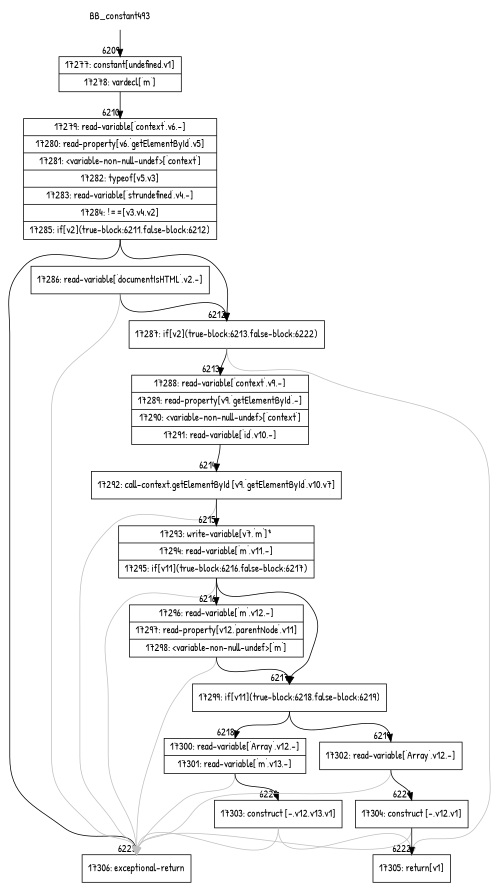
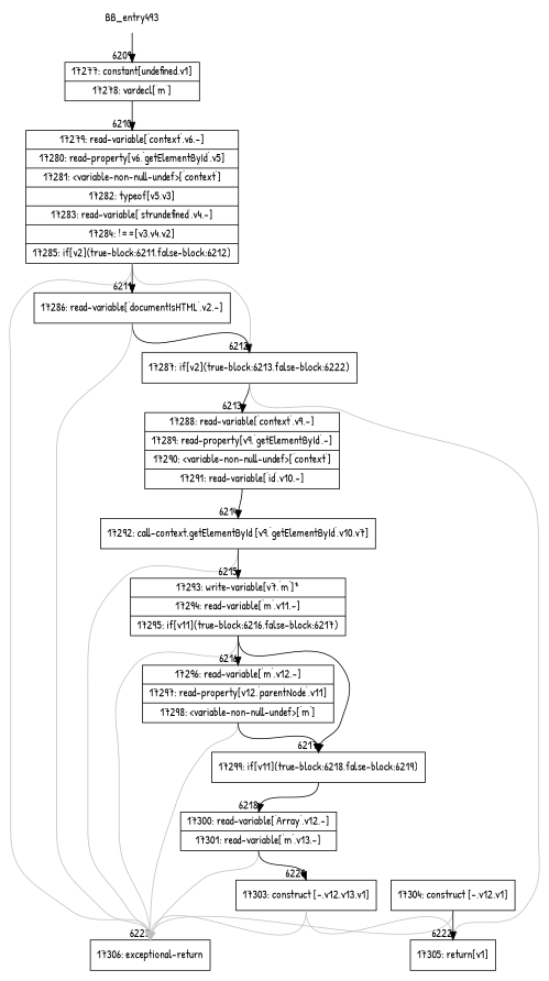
  digraph {
    fontname="Patrick Hand"
    rankdir=TD
    node [fontname="Patrick Hand" shape=record]
    edge [fontname="Patrick Hand" headport=n tailport=s]
-   BB_entry493 [shape=none label=BB_constant493]
+   BB_entry493 [shape=none]
    n2 [label="{17277: constant[undefined,v1]|17278: vardecl['m']}"]
    n3 [label="{17279: read-variable['context',v6,-]|17280: read-property[v6,'getElementById',v5]|17281: \<variable-non-null-undef\>['context']|17282: typeof[v5,v3]|17283: read-variable['strundefined',v4,-]|17284: !==[v3,v4,v2]|17285: if[v2](true-block:6211,false-block:6212)}"]
    n4 [label="{17287: if[v2](true-block:6213,false-block:6222)}"]
    n5 [label="{17286: read-variable['documentIsHTML',v2,-]}"]
    n6 [label="{17306: exceptional-return}"]
    n7 [label="{17288: read-variable['context',v9,-]|17289: read-property[v9,'getElementById',-]|17290: \<variable-non-null-undef\>['context']|17291: read-variable['id',v10,-]}"]
    n8 [label="{17305: return[v1]}"]
    n9 [label="{17292: call-context.getElementById [v9,'getElementById',v10,v7]}"]
    n10 [label="{17293: write-variable[v7,'m']*|17294: read-variable['m',v11,-]|17295: if[v11](true-block:6216,false-block:6217)}"]
    n11 [label="{17299: if[v11](true-block:6218,false-block:6219)}"]
    n12 [label="{17296: read-variable['m',v12,-]|17297: read-property[v12,'parentNode',v11]|17298: \<variable-non-null-undef\>['m']}"]
    n13 [label="{17300: read-variable['Array',v12,-]|17301: read-variable['m',v13,-]}"]
-   n14 [label="{17302: read-variable['Array',v12,-]}"]
    n15 [label="{17303: construct [-,v12,v13,v1]}"]
    n16 [label="{17304: construct [-,v12,v1]}"]
    BB_entry493 -> n2 [headlabel="    6209"]
    n2 -> n3 [headlabel="      6210"]
-   n3 -> n4 [headlabel="      6212"]
-   n3 -> n6 [color=black headlabel="      6223"]
+   n3 -> n4 [headlabel="      6212" color=gray]
+   n3 -> n5 [headlabel="      6211"]
+   n3 -> n6 [color=gray headlabel="      6223"]
    n4 -> n7 [headlabel="      6213"]
    n4 -> n8 [color=gray headlabel="      6222"]
    n5 -> n4
    n5 -> n6 [color=gray]
    n7 -> n9 [headlabel="      6214"]
    n9 -> n6 [color=gray]
    n9 -> n10 [headlabel="      6215"]
    n10 -> n6 [color=gray]
    n10 -> n11 [headlabel="      6217"]
    n10 -> n12 [headlabel="      6216"]
    n11 -> n13 [headlabel="      6218"]
-   n11 -> n14 [headlabel="      6219"]
    n12 -> n6 [color=gray]
    n12 -> n11
    n13 -> n6 [color=gray]
    n13 -> n15 [headlabel="      6220"]
-   n14 -> n6 [color=gray]
-   n14 -> n16 [headlabel="      6221"]
    n15 -> n6 [color=gray]
    n15 -> n8 [color=gray]
    n16 -> n6 [color=gray]
    n16 -> n8
  }
